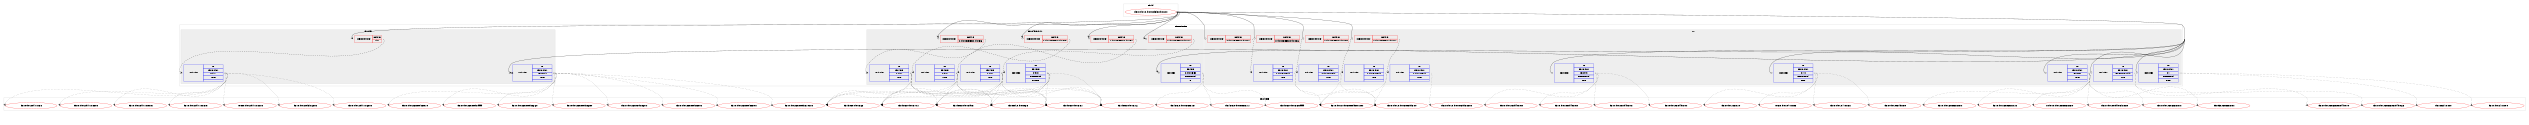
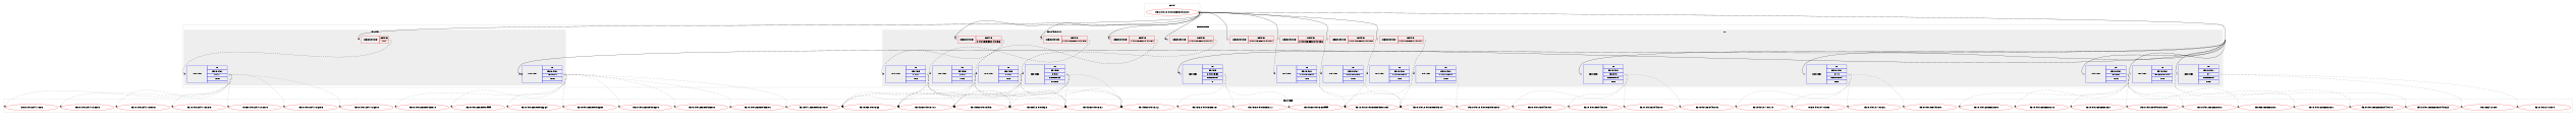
  digraph {
    compound=true
    concentrate=true
    fontname="DejaVu Sans"
    fontsize=10
    newrank=true
    rankdir=TB
    ranksep=1.5
    node [color=red fontname="DejaVu Sans" fontsize=10]
    edge [arrowhead=vee fontname="DejaVu Sans" headport=w style=dotted tailport=e weight=100]
    n1 [label="dev-python/python-social-auth-0.2.10" width=4]
    n2 [color=blue label=<<TABLE BORDER="0" CELLBORDER="1" CELLSPACING="0" CELLPADDING="4" WIDTH="220"><TR><TD ROWSPAN="6" CELLPADDING="30">pack_dep</TD></TR><TR><TD WIDTH="110">no</TD></TR><TR><TD>dev-python</TD></TR><TR><TD>sphinx</TD></TR><TR><TD>none</TD></TR><TR><TD></TD></TR></TABLE>> shape=none]
    n3 [label=<<TABLE BORDER="0" CELLBORDER="1" CELLSPACING="0" CELLPADDING="4"><TR><TD ROWSPAN="3" CELLPADDING="10">use_conditional</TD></TR><TR><TD>positive</TD></TR><TR><TD>doc</TD></TR></TABLE>> shape=none]
    n4 [color=blue label=<<TABLE BORDER="0" CELLBORDER="1" CELLSPACING="0" CELLPADDING="4" WIDTH="220"><TR><TD ROWSPAN="6" CELLPADDING="30">pack_dep</TD></TR><TR><TD WIDTH="110">no</TD></TR><TR><TD>dev-python</TD></TR><TR><TD>setuptools</TD></TR><TR><TD>none</TD></TR><TR><TD></TD></TR></TABLE>> shape=none]
    n5 [color=blue label=<<TABLE BORDER="0" CELLBORDER="1" CELLSPACING="0" CELLPADDING="4" WIDTH="220"><TR><TD ROWSPAN="6" CELLPADDING="30">pack_dep</TD></TR><TR><TD WIDTH="110">no</TD></TR><TR><TD>dev-lang</TD></TR><TR><TD>python</TD></TR><TR><TD>greaterequal</TD></TR><TR><TD>2.7.5-r2</TD></TR></TABLE>> shape=none]
    n6 [label=<<TABLE BORDER="0" CELLBORDER="1" CELLSPACING="0" CELLPADDING="4"><TR><TD ROWSPAN="3" CELLPADDING="10">use_conditional</TD></TR><TR><TD>positive</TD></TR><TR><TD>python_targets_python2_7</TD></TR></TABLE>> shape=none]
    n7 [color=blue label=<<TABLE BORDER="0" CELLBORDER="1" CELLSPACING="0" CELLPADDING="4" WIDTH="220"><TR><TD ROWSPAN="6" CELLPADDING="30">pack_dep</TD></TR><TR><TD WIDTH="110">no</TD></TR><TR><TD>dev-lang</TD></TR><TR><TD>python-exec</TD></TR><TR><TD>greaterequal</TD></TR><TR><TD>2</TD></TR></TABLE>> shape=none]
    n8 [color=blue label=<<TABLE BORDER="0" CELLBORDER="1" CELLSPACING="0" CELLPADDING="4" WIDTH="220"><TR><TD ROWSPAN="6" CELLPADDING="30">pack_dep</TD></TR><TR><TD WIDTH="110">no</TD></TR><TR><TD>dev-lang</TD></TR><TR><TD>python</TD></TR><TR><TD>none</TD></TR><TR><TD></TD></TR></TABLE>> shape=none]
    n9 [label=<<TABLE BORDER="0" CELLBORDER="1" CELLSPACING="0" CELLPADDING="4"><TR><TD ROWSPAN="3" CELLPADDING="10">use_conditional</TD></TR><TR><TD>positive</TD></TR><TR><TD>python_targets_python3_4</TD></TR></TABLE>> shape=none]
    n10 [color=blue label=<<TABLE BORDER="0" CELLBORDER="1" CELLSPACING="0" CELLPADDING="4" WIDTH="220"><TR><TD ROWSPAN="6" CELLPADDING="30">pack_dep</TD></TR><TR><TD WIDTH="110">no</TD></TR><TR><TD>dev-lang</TD></TR><TR><TD>python</TD></TR><TR><TD>none</TD></TR><TR><TD></TD></TR></TABLE>> shape=none]
    n11 [label=<<TABLE BORDER="0" CELLBORDER="1" CELLSPACING="0" CELLPADDING="4"><TR><TD ROWSPAN="3" CELLPADDING="10">use_conditional</TD></TR><TR><TD>positive</TD></TR><TR><TD>python_targets_python3_5</TD></TR></TABLE>> shape=none]
    n12 [color=blue label=<<TABLE BORDER="0" CELLBORDER="1" CELLSPACING="0" CELLPADDING="4" WIDTH="220"><TR><TD ROWSPAN="6" CELLPADDING="30">pack_dep</TD></TR><TR><TD WIDTH="110">no</TD></TR><TR><TD>dev-lang</TD></TR><TR><TD>python</TD></TR><TR><TD>none</TD></TR><TR><TD></TD></TR></TABLE>> shape=none]
    n13 [label=<<TABLE BORDER="0" CELLBORDER="1" CELLSPACING="0" CELLPADDING="4"><TR><TD ROWSPAN="3" CELLPADDING="10">use_conditional</TD></TR><TR><TD>positive</TD></TR><TR><TD>python_targets_python3_6</TD></TR></TABLE>> shape=none]
    n14 [color=blue label=<<TABLE BORDER="0" CELLBORDER="1" CELLSPACING="0" CELLPADDING="4" WIDTH="220"><TR><TD ROWSPAN="6" CELLPADDING="30">pack_dep</TD></TR><TR><TD WIDTH="110">no</TD></TR><TR><TD>dev-python</TD></TR><TR><TD>python-openid</TD></TR><TR><TD>none</TD></TR><TR><TD></TD></TR></TABLE>> shape=none]
    n15 [label=<<TABLE BORDER="0" CELLBORDER="1" CELLSPACING="0" CELLPADDING="4"><TR><TD ROWSPAN="3" CELLPADDING="10">use_conditional</TD></TR><TR><TD>positive</TD></TR><TR><TD>python_targets_python2_7</TD></TR></TABLE>> shape=none]
    n16 [color=blue label=<<TABLE BORDER="0" CELLBORDER="1" CELLSPACING="0" CELLPADDING="4" WIDTH="220"><TR><TD ROWSPAN="6" CELLPADDING="30">pack_dep</TD></TR><TR><TD WIDTH="110">no</TD></TR><TR><TD>dev-python</TD></TR><TR><TD>python3-openid</TD></TR><TR><TD>none</TD></TR><TR><TD></TD></TR></TABLE>> shape=none]
    n17 [label=<<TABLE BORDER="0" CELLBORDER="1" CELLSPACING="0" CELLPADDING="4"><TR><TD ROWSPAN="3" CELLPADDING="10">use_conditional</TD></TR><TR><TD>positive</TD></TR><TR><TD>python_targets_python3_4</TD></TR></TABLE>> shape=none]
    n18 [color=blue label=<<TABLE BORDER="0" CELLBORDER="1" CELLSPACING="0" CELLPADDING="4" WIDTH="220"><TR><TD ROWSPAN="6" CELLPADDING="30">pack_dep</TD></TR><TR><TD WIDTH="110">no</TD></TR><TR><TD>dev-python</TD></TR><TR><TD>python3-openid</TD></TR><TR><TD>none</TD></TR><TR><TD></TD></TR></TABLE>> shape=none]
    n19 [label=<<TABLE BORDER="0" CELLBORDER="1" CELLSPACING="0" CELLPADDING="4"><TR><TD ROWSPAN="3" CELLPADDING="10">use_conditional</TD></TR><TR><TD>positive</TD></TR><TR><TD>python_targets_python3_5</TD></TR></TABLE>> shape=none]
    n20 [color=blue label=<<TABLE BORDER="0" CELLBORDER="1" CELLSPACING="0" CELLPADDING="4" WIDTH="220"><TR><TD ROWSPAN="6" CELLPADDING="30">pack_dep</TD></TR><TR><TD WIDTH="110">no</TD></TR><TR><TD>dev-python</TD></TR><TR><TD>python3-openid</TD></TR><TR><TD>none</TD></TR><TR><TD></TD></TR></TABLE>> shape=none]
    n21 [label=<<TABLE BORDER="0" CELLBORDER="1" CELLSPACING="0" CELLPADDING="4"><TR><TD ROWSPAN="3" CELLPADDING="10">use_conditional</TD></TR><TR><TD>positive</TD></TR><TR><TD>python_targets_python3_6</TD></TR></TABLE>> shape=none]
    n22 [color=blue label=<<TABLE BORDER="0" CELLBORDER="1" CELLSPACING="0" CELLPADDING="4" WIDTH="220"><TR><TD ROWSPAN="6" CELLPADDING="30">pack_dep</TD></TR><TR><TD WIDTH="110">no</TD></TR><TR><TD>dev-python</TD></TR><TR><TD>oauthlib</TD></TR><TR><TD>greaterequal</TD></TR><TR><TD>0.3.8</TD></TR></TABLE>> shape=none]
    n23 [color=blue label=<<TABLE BORDER="0" CELLBORDER="1" CELLSPACING="0" CELLPADDING="4" WIDTH="220"><TR><TD ROWSPAN="6" CELLPADDING="30">pack_dep</TD></TR><TR><TD WIDTH="110">no</TD></TR><TR><TD>dev-python</TD></TR><TR><TD>pyjwt</TD></TR><TR><TD>greaterequal</TD></TR><TR><TD>1.2.0</TD></TR></TABLE>> shape=none]
    n24 [color=blue label=<<TABLE BORDER="0" CELLBORDER="1" CELLSPACING="0" CELLPADDING="4" WIDTH="220"><TR><TD ROWSPAN="6" CELLPADDING="30">pack_dep</TD></TR><TR><TD WIDTH="110">no</TD></TR><TR><TD>dev-python</TD></TR><TR><TD>requests</TD></TR><TR><TD>none</TD></TR><TR><TD></TD></TR></TABLE>> shape=none]
    n25 [color=blue label=<<TABLE BORDER="0" CELLBORDER="1" CELLSPACING="0" CELLPADDING="4" WIDTH="220"><TR><TD ROWSPAN="6" CELLPADDING="30">pack_dep</TD></TR><TR><TD WIDTH="110">no</TD></TR><TR><TD>dev-python</TD></TR><TR><TD>requests-oauthlib</TD></TR><TR><TD>none</TD></TR><TR><TD></TD></TR></TABLE>> shape=none]
    n26 [color=blue label=<<TABLE BORDER="0" CELLBORDER="1" CELLSPACING="0" CELLPADDING="4" WIDTH="220"><TR><TD ROWSPAN="6" CELLPADDING="30">pack_dep</TD></TR><TR><TD WIDTH="110">no</TD></TR><TR><TD>dev-python</TD></TR><TR><TD>six</TD></TR><TR><TD>greaterequal</TD></TR><TR><TD>1.2.0</TD></TR></TABLE>> shape=none]
    n27 [label="none-python/sphinx-1.2.2-r1" width=4]
    n28 [label="dev-python/sphinx-1.2.3-r1" width=4]
    n29 [label="dev-python/sphinx-1.3.1-r2" width=4]
    n30 [label="dev-python/sphinx-1.3.5-r1" width=4]
-   n31 [label="dev-python/sphinx-1.5.2" width=4]
+   n31 [label="lang-python/sphinx-1.5.2" width=4]
    n32 [label="dev-python/sphinx-1.6.3-r1" width=4]
-   n33 [label="dev-python/social-1.6.3-r2" width=4]
+   n33 [label="dev-python/sphinx-1.6.3-r2" width=4]
    n34 [label="dev-python/setuptools-33.4.0" width=4]
-   n35 [label="dev-python/setuptools-34.0.2-r1" width=4]
+   n35 [label="dev-sphinx/setuptools-34.0.2-r1" width=4]
    n36 [label="dev-python/setuptools-35.0.1" width=4]
    n37 [label="dev-python/setuptools-35.0.2" width=4]
    n38 [label="dev-python/setuptools-36.0.1" width=4]
    n39 [label="dev-python/setuptools-36.5.0" width=4]
    n40 [label="dev-python/setuptools-36.6.0" width=4]
    n41 [label="dev-python/setuptools-9999" width=4]
    n42 [label="dev-lang/python-2.9.12" width=4]
    n43 [label="dev-lang/python-2.7.14" width=4]
    n44 [label="dev-lang/python-3.6.5" width=4]
    n45 [label="dev-lang/python-3.4.6" width=4]
    n46 [label="dev-lang/python-3.5.4" width=4]
    n47 [label="dev-pack/python-3.6.3" width=4]
    n48 [label="dev-lang/python-exec-2.4.4" width=4]
    n49 [label="dev-lang/python-exec-2.4.5" width=4]
    n50 [label="dev-lang/python-exec-9999" width=4]
    n51 [label="dev-python/python-openid-2.2.5-r1" width=4]
    n52 [label="dev-python/python3-openid-3.0.4_p1" width=4]
    n53 [label="dev-python/python3-openid-3.1.0" width=4]
    n54 [label="dev-python/oauthlib-1.0.3" width=4]
    n55 [label="dev-python/oauthlib-2.0.1" width=4]
    n56 [label="dev-python/oauthlib-2.0.2" width=4]
    n57 [label="dev-python/oauthlib-2.0.3" width=4]
-   n58 [label="dev-python/use-1.4.0" width=4]
+   n58 [label="dev-python/pyjwt-1.4.0" width=4]
    n59 [label="dev-python/openid-1.5.0" width=4]
    n60 [label="dev-python/pyjwt-1.5.2" width=4]
    n61 [label="none-python/pyjwt-1.5.3" width=4]
    n62 [label="dev-python/requests-2.11.1" width=4]
    n63 [label="dev-python/conditional-2.12.5" width=4]
-   n64 [label="python-python/requests-2.13.0" width=4]
+   n64 [label="dev-python/requests-2.13.0" width=4]
    n65 [label="dev-python/requests-2.14.2" width=4]
    n66 [label="dev-python/requests-2.18.1" width=4]
+   n67 [label="dev-python/requests-2.18.4" width=4]
    n68 [label="dev-dep/requests-2.8.1" width=4]
    n69 [label="dev-python/requests-oauthlib-0.6.3" width=4]
    n70 [label="dev-python/requests-oauthlib-0.7.0" width=4]
    n71 [label="dev-python/six-1.10.0" width=4]
    n72 [label="dev-use/six-1.11.0" width=4]
    subgraph cluster_1 {
      color=gray
      label=<<i>ebuild</i>>
      rank=same
      n1
    }
    subgraph cluster_2 {
      color=gray
      label=<<i>dependencies</i>>
      subgraph cluster_3 {
        color=gray
        fillcolor="#eeeeee"
        label=<<i>compile</i>>
        style=filled
        subgraph sub_4 {
          color=gray
          fillcolor="#eeeeee"
          label=<<i>compile</i>>
          style=filled
          n3
          subgraph sub_5 {
            color=gray
            fillcolor="#eeeeee"
            label=<<i>compile</i>>
            style=filled
            n2
          }
        }
        subgraph sub_6 {
          color=gray
          fillcolor="#eeeeee"
          label=<<i>compile</i>>
          style=filled
          n4
        }
      }
      subgraph cluster_7 {
        color=gray
        fillcolor="#eeeeee"
        label=<<i>compile and run</i>>
        style=filled
        subgraph sub_8 {
          color=gray
          fillcolor="#eeeeee"
          label=<<i>compile and run</i>>
          style=filled
          n6
          subgraph sub_9 {
            color=gray
            fillcolor="#eeeeee"
            label=<<i>compile and run</i>>
            style=filled
            n5
          }
        }
        subgraph sub_10 {
          color=gray
          fillcolor="#eeeeee"
          label=<<i>compile and run</i>>
          style=filled
          n7
        }
        subgraph sub_11 {
          color=gray
          fillcolor="#eeeeee"
          label=<<i>compile and run</i>>
          style=filled
          n9
          subgraph sub_12 {
            color=gray
            fillcolor="#eeeeee"
            label=<<i>compile and run</i>>
            style=filled
            n8
          }
        }
        subgraph sub_13 {
          color=gray
          fillcolor="#eeeeee"
          label=<<i>compile and run</i>>
          style=filled
          n11
          subgraph sub_14 {
            color=gray
            fillcolor="#eeeeee"
            label=<<i>compile and run</i>>
            style=filled
            n10
          }
        }
        subgraph sub_15 {
          color=gray
          fillcolor="#eeeeee"
          label=<<i>compile and run</i>>
          style=filled
          n13
          subgraph sub_16 {
            color=gray
            fillcolor="#eeeeee"
            label=<<i>compile and run</i>>
            style=filled
            n12
          }
        }
      }
      subgraph cluster_17 {
        color=gray
        fillcolor="#eeeeee"
        label=<<i>run</i>>
        style=filled
        subgraph sub_18 {
          color=gray
          fillcolor="#eeeeee"
          label=<<i>run</i>>
          style=filled
          n15
          subgraph sub_19 {
            color=gray
            fillcolor="#eeeeee"
            label=<<i>run</i>>
            style=filled
            n14
          }
        }
        subgraph sub_20 {
          color=gray
          fillcolor="#eeeeee"
          label=<<i>run</i>>
          style=filled
          n17
          subgraph sub_21 {
            color=gray
            fillcolor="#eeeeee"
            label=<<i>run</i>>
            style=filled
            n16
          }
        }
        subgraph sub_22 {
          color=gray
          fillcolor="#eeeeee"
          label=<<i>run</i>>
          style=filled
          n19
          subgraph sub_23 {
            color=gray
            fillcolor="#eeeeee"
            label=<<i>run</i>>
            style=filled
            n18
          }
        }
        subgraph sub_24 {
          color=gray
          fillcolor="#eeeeee"
          label=<<i>run</i>>
          style=filled
          n21
          subgraph sub_25 {
            color=gray
            fillcolor="#eeeeee"
            label=<<i>run</i>>
            style=filled
            n20
          }
        }
        subgraph sub_26 {
          color=gray
          fillcolor="#eeeeee"
          label=<<i>run</i>>
          style=filled
          n22
        }
        subgraph sub_27 {
          color=gray
          fillcolor="#eeeeee"
          label=<<i>run</i>>
          style=filled
          n23
        }
        subgraph sub_28 {
          color=gray
          fillcolor="#eeeeee"
          label=<<i>run</i>>
          style=filled
          n24
        }
        subgraph sub_29 {
          color=gray
          fillcolor="#eeeeee"
          label=<<i>run</i>>
          style=filled
          n25
        }
        subgraph sub_30 {
          color=gray
          fillcolor="#eeeeee"
          label=<<i>run</i>>
          style=filled
          n26
        }
      }
    }
    subgraph cluster_31 {
      color=gray
      label=<<i>candidates</i>>
      rank=same
      subgraph sub_32 {
        color=black
        label=<<i>candidates</i>>
        nodesep=1
        rank=same
        n27
        n28
        n29
        n30
        n31
        n32
        n33
      }
      subgraph sub_33 {
        color=black
        label=<<i>candidates</i>>
        nodesep=1
        rank=same
        n34
        n35
        n36
        n37
        n38
        n39
        n40
        n41
      }
      subgraph sub_34 {
        color=black
        label=<<i>candidates</i>>
        nodesep=1
        rank=same
        n42
        n43
        n44
        n45
        n46
        n47
      }
      subgraph sub_35 {
        color=black
        label=<<i>candidates</i>>
        nodesep=1
        rank=same
        n48
        n49
        n50
      }
      subgraph sub_36 {
        color=black
        label=<<i>candidates</i>>
        nodesep=1
        rank=same
        n42
        n43
        n44
        n45
        n46
        n47
      }
      subgraph sub_37 {
        color=black
        label=<<i>candidates</i>>
        nodesep=1
        rank=same
        n42
        n43
        n44
        n45
        n46
        n47
      }
      subgraph sub_38 {
        color=black
        label=<<i>candidates</i>>
        nodesep=1
        rank=same
        n42
        n43
        n44
        n45
        n46
        n47
      }
      subgraph sub_39 {
        color=black
        label=<<i>candidates</i>>
        nodesep=1
        rank=same
        n51
      }
      subgraph sub_40 {
        color=black
        label=<<i>candidates</i>>
        nodesep=1
        rank=same
        n52
        n53
      }
      subgraph sub_41 {
        color=black
        label=<<i>candidates</i>>
        nodesep=1
        rank=same
        n52
        n53
      }
      subgraph sub_42 {
        color=black
        label=<<i>candidates</i>>
        nodesep=1
        rank=same
        n52
        n53
      }
      subgraph sub_43 {
        color=black
        label=<<i>candidates</i>>
        nodesep=1
        rank=same
        n54
        n55
        n56
        n57
      }
      subgraph sub_44 {
        color=black
        label=<<i>candidates</i>>
        nodesep=1
        rank=same
        n58
        n59
        n60
        n61
      }
      subgraph sub_45 {
        color=black
        label=<<i>candidates</i>>
        nodesep=1
        rank=same
        n62
        n63
        n64
        n65
        n66
+       n67
        n68
      }
      subgraph sub_46 {
        color=black
        label=<<i>candidates</i>>
        nodesep=1
        rank=same
        n69
        n70
      }
      subgraph sub_47 {
        color=black
        label=<<i>candidates</i>>
        nodesep=1
        rank=same
        n71
        n72
      }
    }
    n1 -> n3 [style=solid weight=20]
    n1 -> n4 [style=solid weight=20]
    n1 -> n6 [arrowhead=odotvee style=solid weight=20]
    n1 -> n7 [arrowhead=odotvee style=solid weight=20]
    n1 -> n9 [arrowhead=odotvee style=solid weight=20]
    n1 -> n11 [arrowhead=odotvee style=solid weight=20]
    n1 -> n13 [arrowhead=odotvee style=solid weight=20]
    n1 -> n15 [arrowhead=odot style=solid weight=20]
    n1 -> n17 [arrowhead=odot style=solid weight=20]
    n1 -> n19 [arrowhead=odot style=solid weight=20]
    n1 -> n21 [arrowhead=odot style=solid weight=20]
    n1 -> n22 [arrowhead=odot style=solid weight=20]
    n1 -> n23 [arrowhead=odot style=solid weight=20]
    n1 -> n24 [arrowhead=odot style=solid weight=20]
    n1 -> n25 [arrowhead=odot style=solid weight=20]
    n1 -> n26 [arrowhead=odot style=solid weight=20]
    n2 -> n27
    n2 -> n28
    n2 -> n29
    n2 -> n30
    n2 -> n31
    n2 -> n32
    n2 -> n33
    n3 -> n2 [style=dashed weight=20]
    n4 -> n34
    n4 -> n35
    n4 -> n36
    n4 -> n37
    n4 -> n38
    n4 -> n39
    n4 -> n40
    n4 -> n41
    n5 -> n42
    n5 -> n43
    n5 -> n44
    n5 -> n45
    n5 -> n46
    n5 -> n47
    n6 -> n5 [style=dashed weight=20]
    n7 -> n48
    n7 -> n49
    n7 -> n50
    n8 -> n42
    n8 -> n43
    n8 -> n44
    n8 -> n45
    n8 -> n46
    n8 -> n47
    n9 -> n8 [style=dashed weight=20]
    n10 -> n42
    n10 -> n43
    n10 -> n44
    n10 -> n45
    n10 -> n46
    n10 -> n47
    n11 -> n10 [style=dashed weight=20]
    n12 -> n42
    n12 -> n43
    n12 -> n44
    n12 -> n45
    n12 -> n46
    n12 -> n47
    n13 -> n12 [style=dashed weight=20]
    n14 -> n51
    n15 -> n14 [style=dashed weight=20]
    n16 -> n52
    n16 -> n53
    n17 -> n16 [style=dashed weight=20]
    n18 -> n52
    n18 -> n53
    n19 -> n18 [style=dashed weight=20]
    n20 -> n52
    n20 -> n53
    n21 -> n20 [style=dashed weight=20]
    n22 -> n54
    n22 -> n55
    n22 -> n56
    n22 -> n57
    n23 -> n58
    n23 -> n59
    n23 -> n60
    n23 -> n61
    n24 -> n62
    n24 -> n63
    n24 -> n64
    n24 -> n65
    n24 -> n66
+   n24 -> n67
    n24 -> n68
    n25 -> n69
    n25 -> n70
    n26 -> n71
    n26 -> n72
  }
